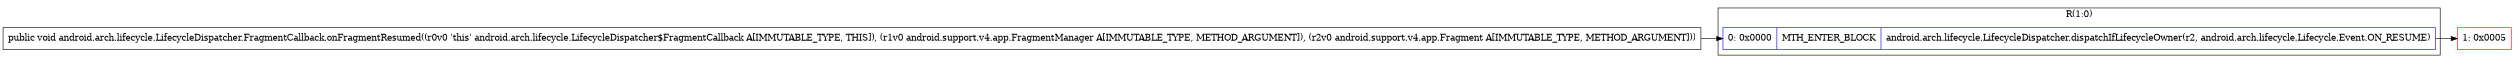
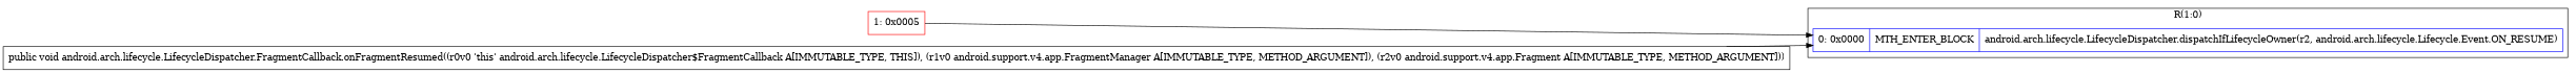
  digraph {
    rankdir=LR
    node [shape=record]
    n1 [color=blue label="{0\:\ 0x0000|MTH_ENTER_BLOCK\l|android.arch.lifecycle.LifecycleDispatcher.dispatchIfLifecycleOwner(r2, android.arch.lifecycle.Lifecycle.Event.ON_RESUME)\l}"]
    n2 [color=red label="{1\:\ 0x0005}"]
    n3 [label="{public void android.arch.lifecycle.LifecycleDispatcher.FragmentCallback.onFragmentResumed((r0v0 'this' android.arch.lifecycle.LifecycleDispatcher$FragmentCallback A[IMMUTABLE_TYPE, THIS]), (r1v0 android.support.v4.app.FragmentManager A[IMMUTABLE_TYPE, METHOD_ARGUMENT]), (r2v0 android.support.v4.app.Fragment A[IMMUTABLE_TYPE, METHOD_ARGUMENT])) }"]
    subgraph cluster_1 {
      label="R(1:0)"
      n1
    }
-   n1 -> n2
+   n2 -> n1
    n3 -> n1
  }
